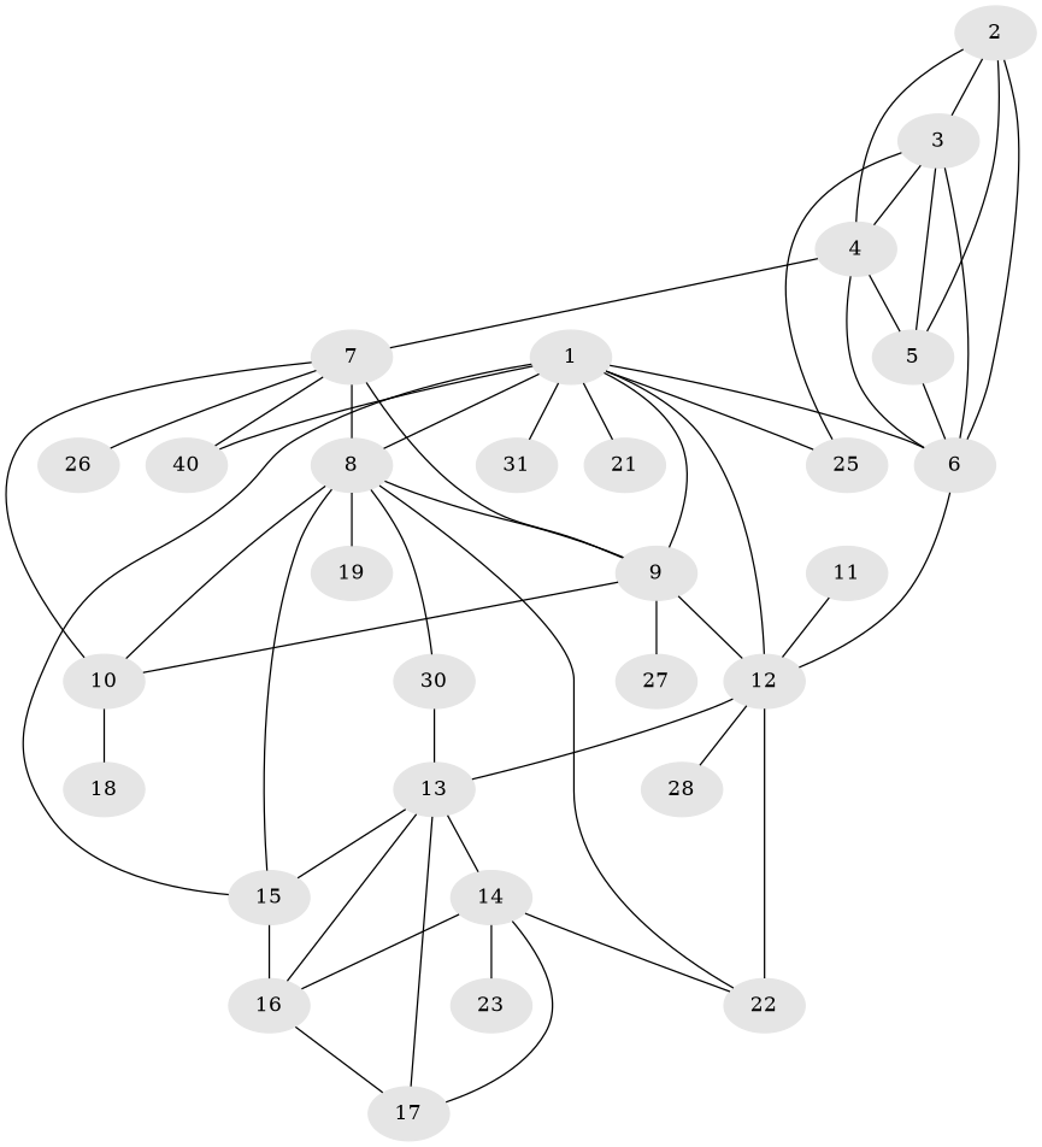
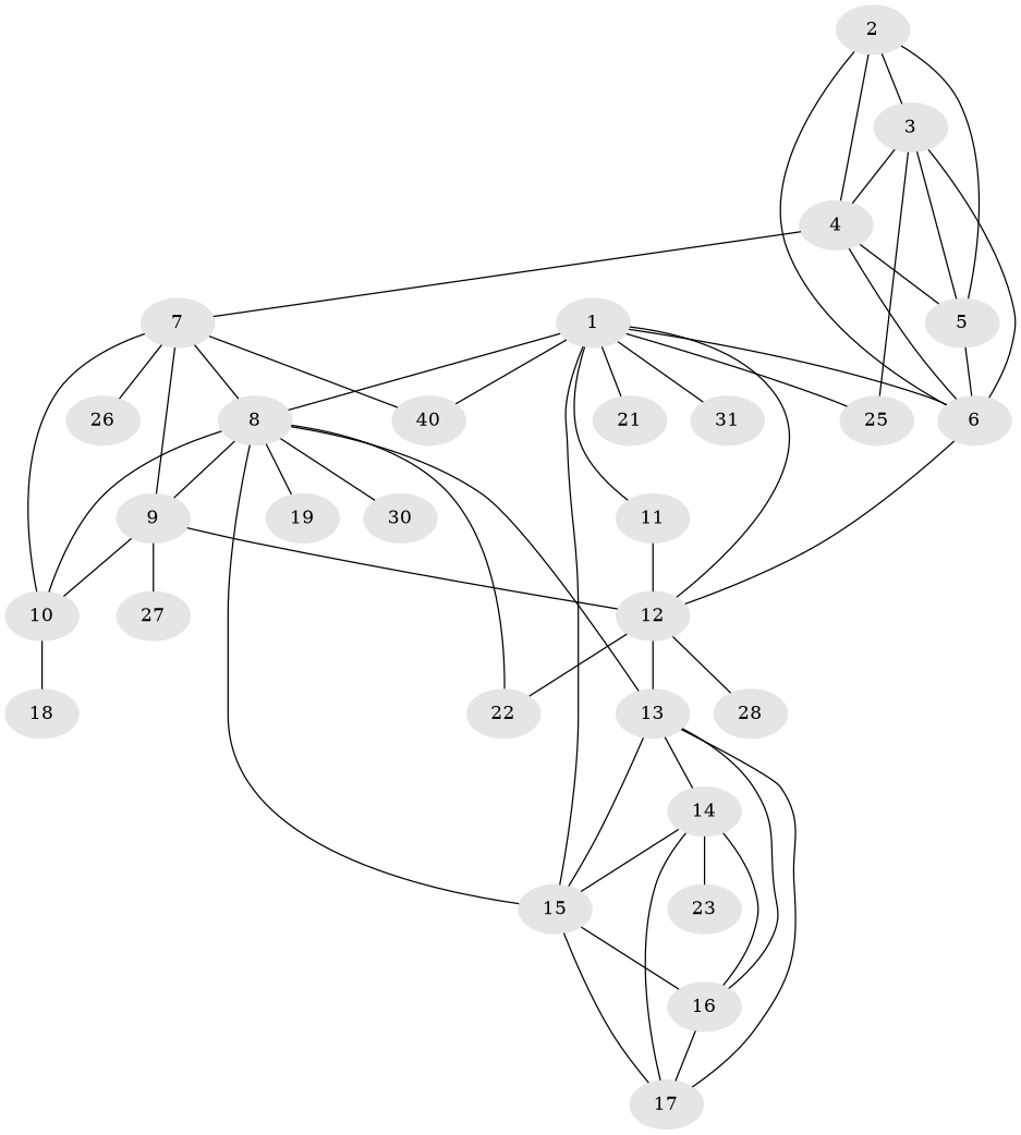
  graph {
    node [color=gray90 style=filled]
    edge [weight=1.0]
    1
    6
    8
    9
    12
    15
    n7 [label=40]
    21
    25
    31
    10
    13
    19
    22
    30
    27
    28
    16
    17
    2
    3
    4
    5
    7
    14
    23
    26
    18
    11
    1 -- 6 [weight=2.0]
    1 -- 8
-   1 -- 9
+   1 -- 11
    1 -- 12
    1 -- 15
    1 -- n7 [weight=5.0]
    1 -- 21 [weight=3.0]
    1 -- 25
    1 -- 31
    6 -- 12
    8 -- 9
    8 -- 15
    8 -- 10
-   30 -- 13
+   8 -- 13
    8 -- 19
    8 -- 22
    8 -- 30
    9 -- 12
    9 -- 10
    9 -- 27
    12 -- 13 [weight=2.0]
    12 -- 22 [weight=7.0]
    12 -- 28
    15 -- 16 [weight=5.0]
+   15 -- 17
    10 -- 18 [weight=4.0]
    13 -- 15
    13 -- 16
    13 -- 17
    13 -- 14
    16 -- 17
    2 -- 6
    2 -- 3
    2 -- 4
    2 -- 5
    3 -- 6
    3 -- 25
    3 -- 4
    3 -- 5
    4 -- 6
    4 -- 5
    4 -- 7
    5 -- 6
    7 -- 8 [weight=2.0]
    7 -- 9 [weight=2.0]
    7 -- n7
    7 -- 10 [weight=2.0]
    7 -- 26
-   14 -- 22
+   14 -- 15
    14 -- 16
    14 -- 17
    14 -- 23
    11 -- 12 [weight=4.0]
  }
